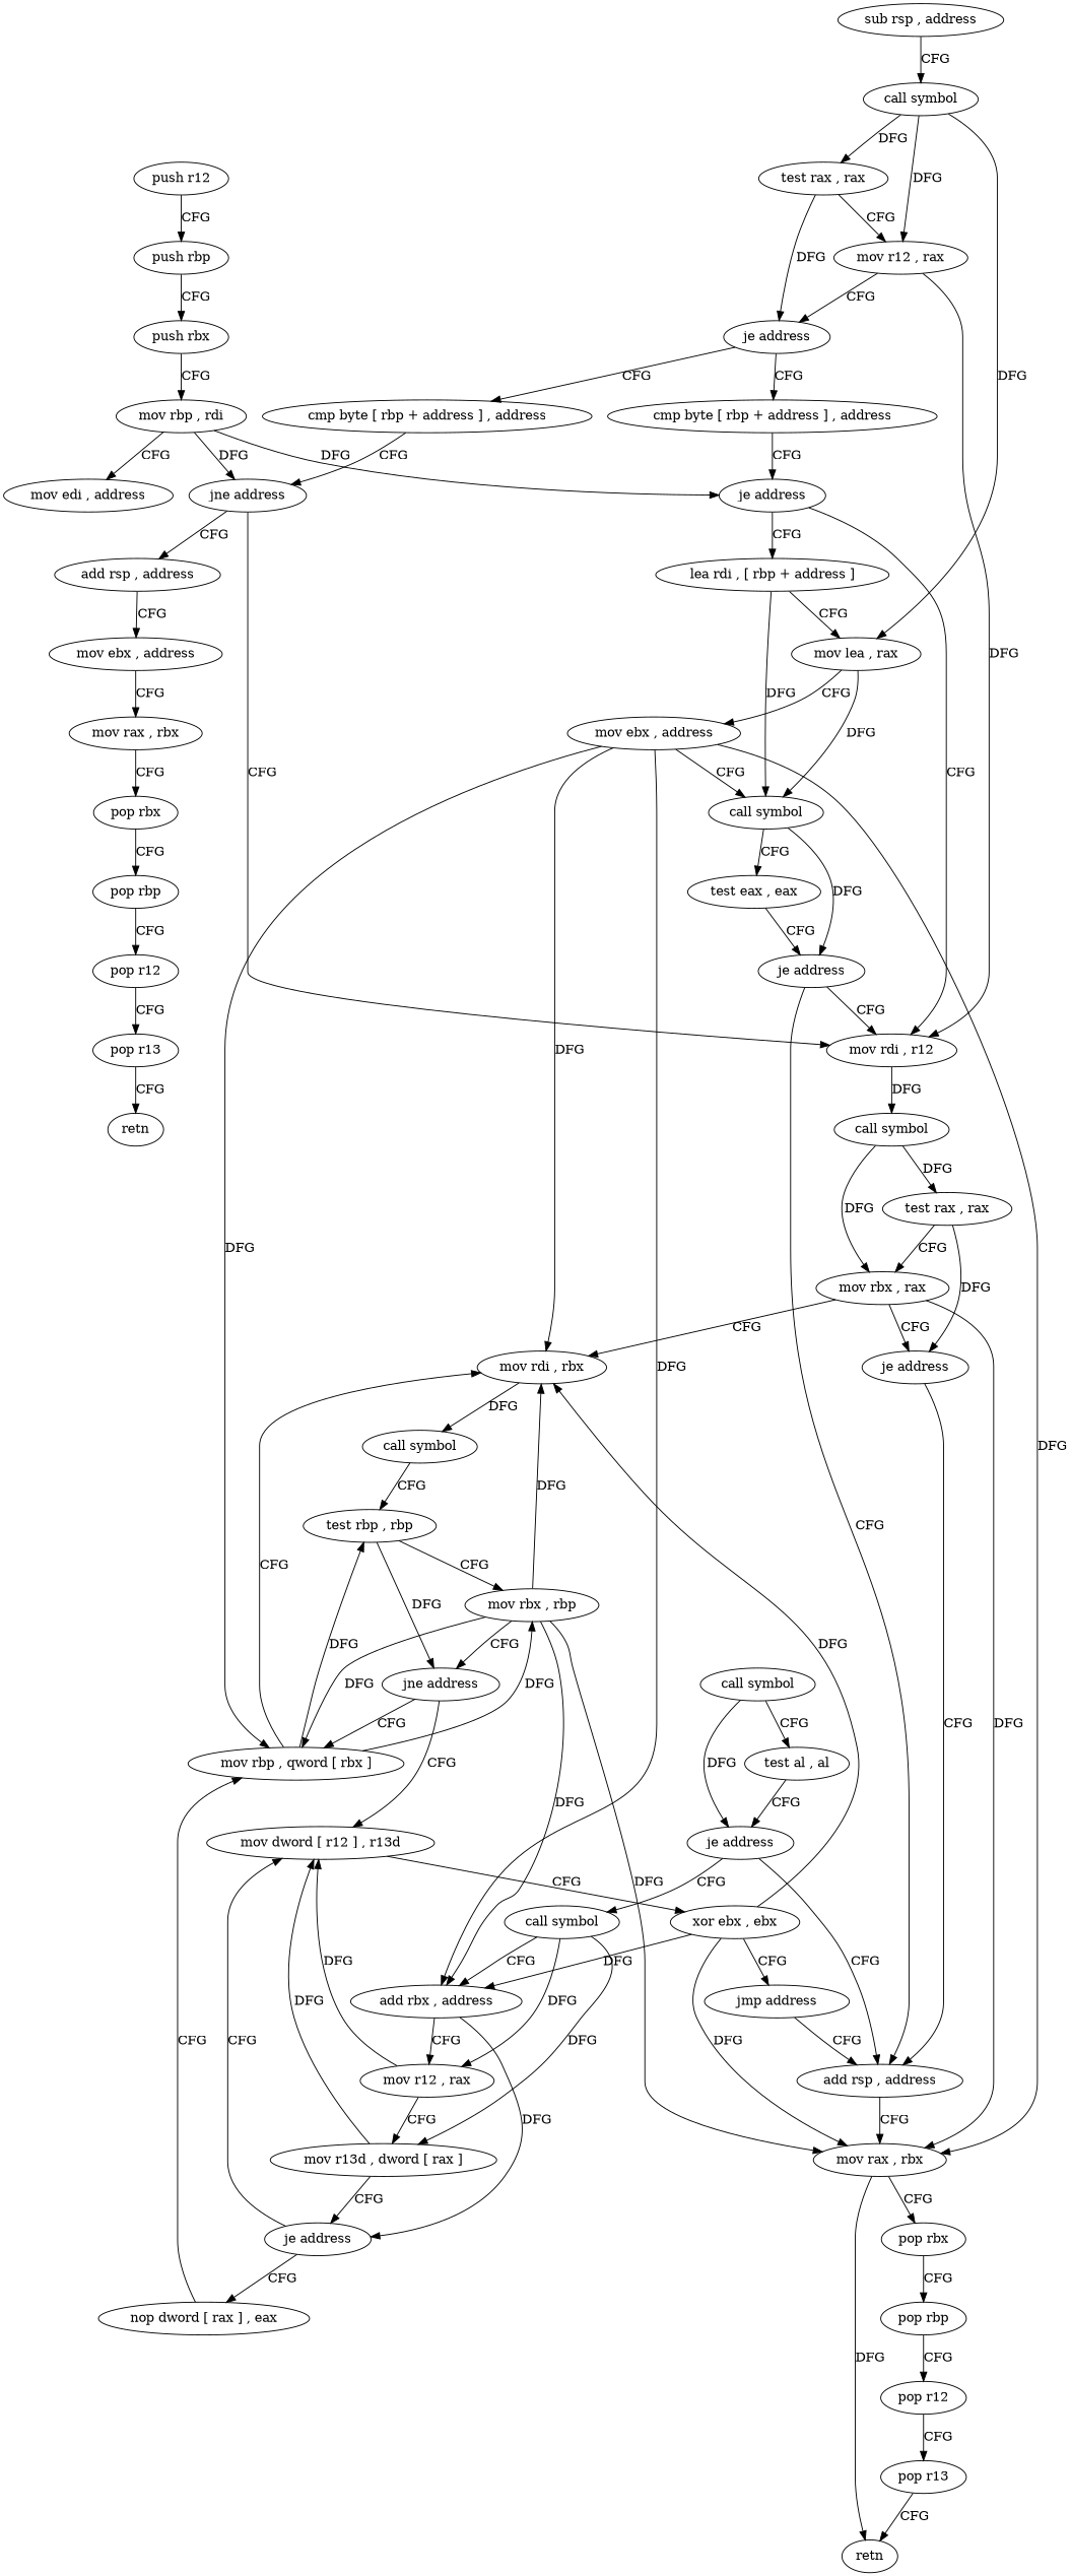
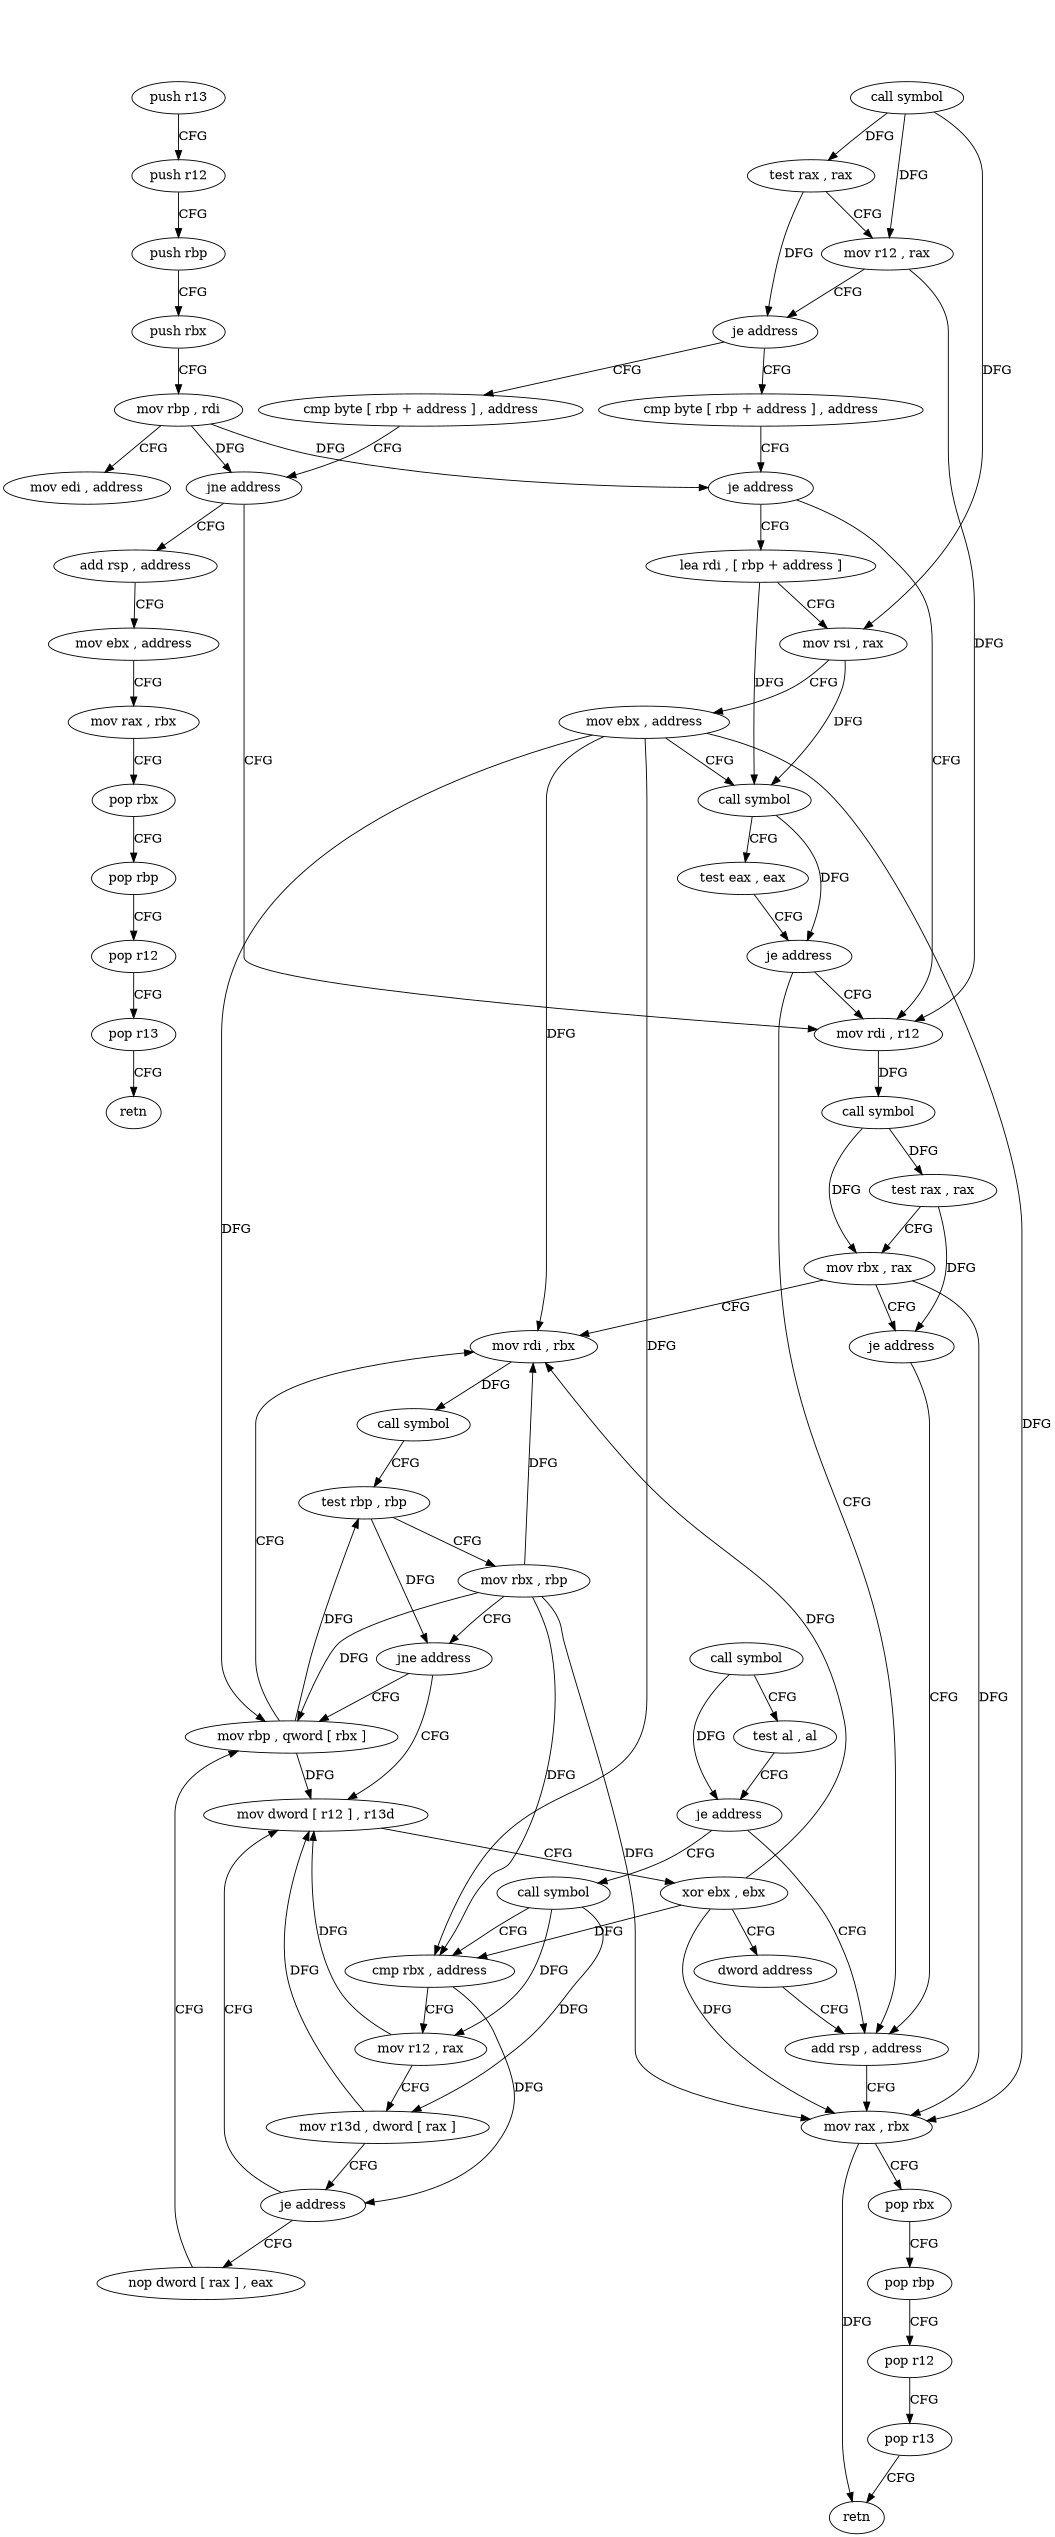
  digraph {
+   n1 [label="push r13"]
    n2 [label="push r12"]
    n3 [label="push rbp"]
    n4 [label="push rbx"]
    n5 [label="mov rbp , rdi"]
    n6 [label="mov edi , address"]
    n7 [label="jne address"]
    n8 [label="je address"]
    n9 [label="mov rdi , r12"]
    n10 [label="add rsp , address"]
    n11 [label="lea rdi , [ rbp + address ]"]
-   n12 [label="mov lea , rax"]
+   n12 [label="mov rsi , rax"]
    n13 [label="call symbol"]
-   n14 [label="sub rsp , address"]
    n15 [label="call symbol"]
    n16 [label="test rax , rax"]
    n17 [label="mov r12 , rax"]
    n18 [label="je address"]
    n19 [label="mov ebx , address"]
    n20 [label="cmp byte [ rbp + address ] , address"]
    n21 [label="cmp byte [ rbp + address ] , address"]
    n22 [label="call symbol"]
    n23 [label="mov ebx , address"]
    n24 [label="test rax , rax"]
    n25 [label="mov rbx , rax"]
    n26 [label="mov rax , rbx"]
    n27 [label="test eax , eax"]
    n28 [label="je address"]
    n29 [label="je address"]
    n30 [label="mov rax , rbx"]
    n31 [label="mov rdi , rbx"]
    n32 [label="add rsp , address"]
    n33 [label="pop rbx"]
    n34 [label=retn]
-   n35 [label="add rbx , address"]
+   n35 [label="cmp rbx , address"]
    n36 [label="mov r12 , rax"]
    n37 [label="je address"]
    n38 [label="mov rbp , qword [ rbx ]"]
    n39 [label="test rbp , rbp"]
    n40 [label="mov rbx , rbp"]
    n41 [label="call symbol"]
    n42 [label="call symbol"]
    n43 [label="test al , al"]
    n44 [label="je address"]
    n45 [label="pop rbx"]
    n46 [label="pop rbp"]
    n47 [label="pop r12"]
    n48 [label="pop r13"]
    n49 [label=retn]
    n50 [label="pop rbp"]
    n51 [label="pop r12"]
    n52 [label="pop r13"]
    n53 [label="call symbol"]
    n54 [label="mov r13d , dword [ rax ]"]
    n55 [label="mov dword [ r12 ] , r13d"]
    n56 [label="nop dword [ rax ] , eax"]
    n57 [label="xor ebx , ebx"]
-   n58 [label="jmp address"]
+   n58 [label="dword address"]
    n59 [label="jne address"]
+   n1 -> n2 [label=CFG]
    n2 -> n3 [label=CFG]
    n3 -> n4 [label=CFG]
    n4 -> n5 [label=CFG]
    n5 -> n6 [label=CFG]
    n5 -> n7 [label=DFG]
    n5 -> n8 [label=DFG]
    n7 -> n9 [label=CFG]
    n7 -> n10 [label=CFG]
    n8 -> n9 [label=CFG]
    n8 -> n11 [label=CFG]
    n9 -> n22 [label=DFG]
    n10 -> n23 [label=CFG]
    n11 -> n12 [label=CFG]
    n11 -> n13 [label=DFG]
    n12 -> n13 [label=DFG]
    n12 -> n19 [label=CFG]
    n13 -> n27 [label=CFG]
    n13 -> n28 [label=DFG]
-   n14 -> n15 [label=CFG]
    n15 -> n12 [label=DFG]
    n15 -> n16 [label=DFG]
    n15 -> n17 [label=DFG]
    n16 -> n17 [label=CFG]
    n16 -> n18 [label=DFG]
    n17 -> n9 [label=DFG]
    n17 -> n18 [label=CFG]
    n18 -> n20 [label=CFG]
    n18 -> n21 [label=CFG]
    n19 -> n13 [label=CFG]
    n19 -> n30 [label=DFG]
    n19 -> n31 [label=DFG]
    n19 -> n35 [label=DFG]
    n19 -> n38 [label=DFG]
    n20 -> n7 [label=CFG]
    n21 -> n8 [label=CFG]
    n22 -> n24 [label=DFG]
    n22 -> n25 [label=DFG]
    n23 -> n26 [label=CFG]
    n24 -> n25 [label=CFG]
    n24 -> n29 [label=DFG]
    n25 -> n29 [label=CFG]
    n25 -> n30 [label=DFG]
    n25 -> n31 [label=CFG]
    n26 -> n45 [label=CFG]
    n27 -> n28 [label=CFG]
    n28 -> n9 [label=CFG]
    n28 -> n32 [label=CFG]
    n29 -> n32 [label=CFG]
    n30 -> n33 [label=CFG]
    n30 -> n34 [label=DFG]
    n31 -> n41 [label=DFG]
    n32 -> n30 [label=CFG]
    n33 -> n50 [label=CFG]
    n35 -> n36 [label=CFG]
    n35 -> n37 [label=DFG]
    n36 -> n54 [label=CFG]
    n36 -> n55 [label=DFG]
    n37 -> n55 [label=CFG]
    n37 -> n56 [label=CFG]
    n38 -> n31 [label=CFG]
    n38 -> n39 [label=DFG]
-   n38 -> n40 [label=DFG]
+   n38 -> n55 [label=DFG]
    n39 -> n40 [label=CFG]
    n39 -> n59 [label=DFG]
    n40 -> n30 [label=DFG]
    n40 -> n31 [label=DFG]
    n40 -> n35 [label=DFG]
    n40 -> n38 [label=DFG]
    n40 -> n59 [label=CFG]
    n41 -> n39 [label=CFG]
    n42 -> n43 [label=CFG]
    n42 -> n44 [label=DFG]
    n43 -> n44 [label=CFG]
    n44 -> n32 [label=CFG]
    n44 -> n53 [label=CFG]
    n45 -> n46 [label=CFG]
    n46 -> n47 [label=CFG]
    n47 -> n48 [label=CFG]
    n48 -> n49 [label=CFG]
    n50 -> n51 [label=CFG]
    n51 -> n52 [label=CFG]
    n52 -> n34 [label=CFG]
    n53 -> n35 [label=CFG]
    n53 -> n36 [label=DFG]
    n53 -> n54 [label=DFG]
    n54 -> n37 [label=CFG]
    n54 -> n55 [label=DFG]
    n55 -> n57 [label=CFG]
    n56 -> n38 [label=CFG]
    n57 -> n30 [label=DFG]
    n57 -> n31 [label=DFG]
    n57 -> n35 [label=DFG]
    n57 -> n58 [label=CFG]
    n58 -> n32 [label=CFG]
    n59 -> n38 [label=CFG]
    n59 -> n55 [label=CFG]
  }
